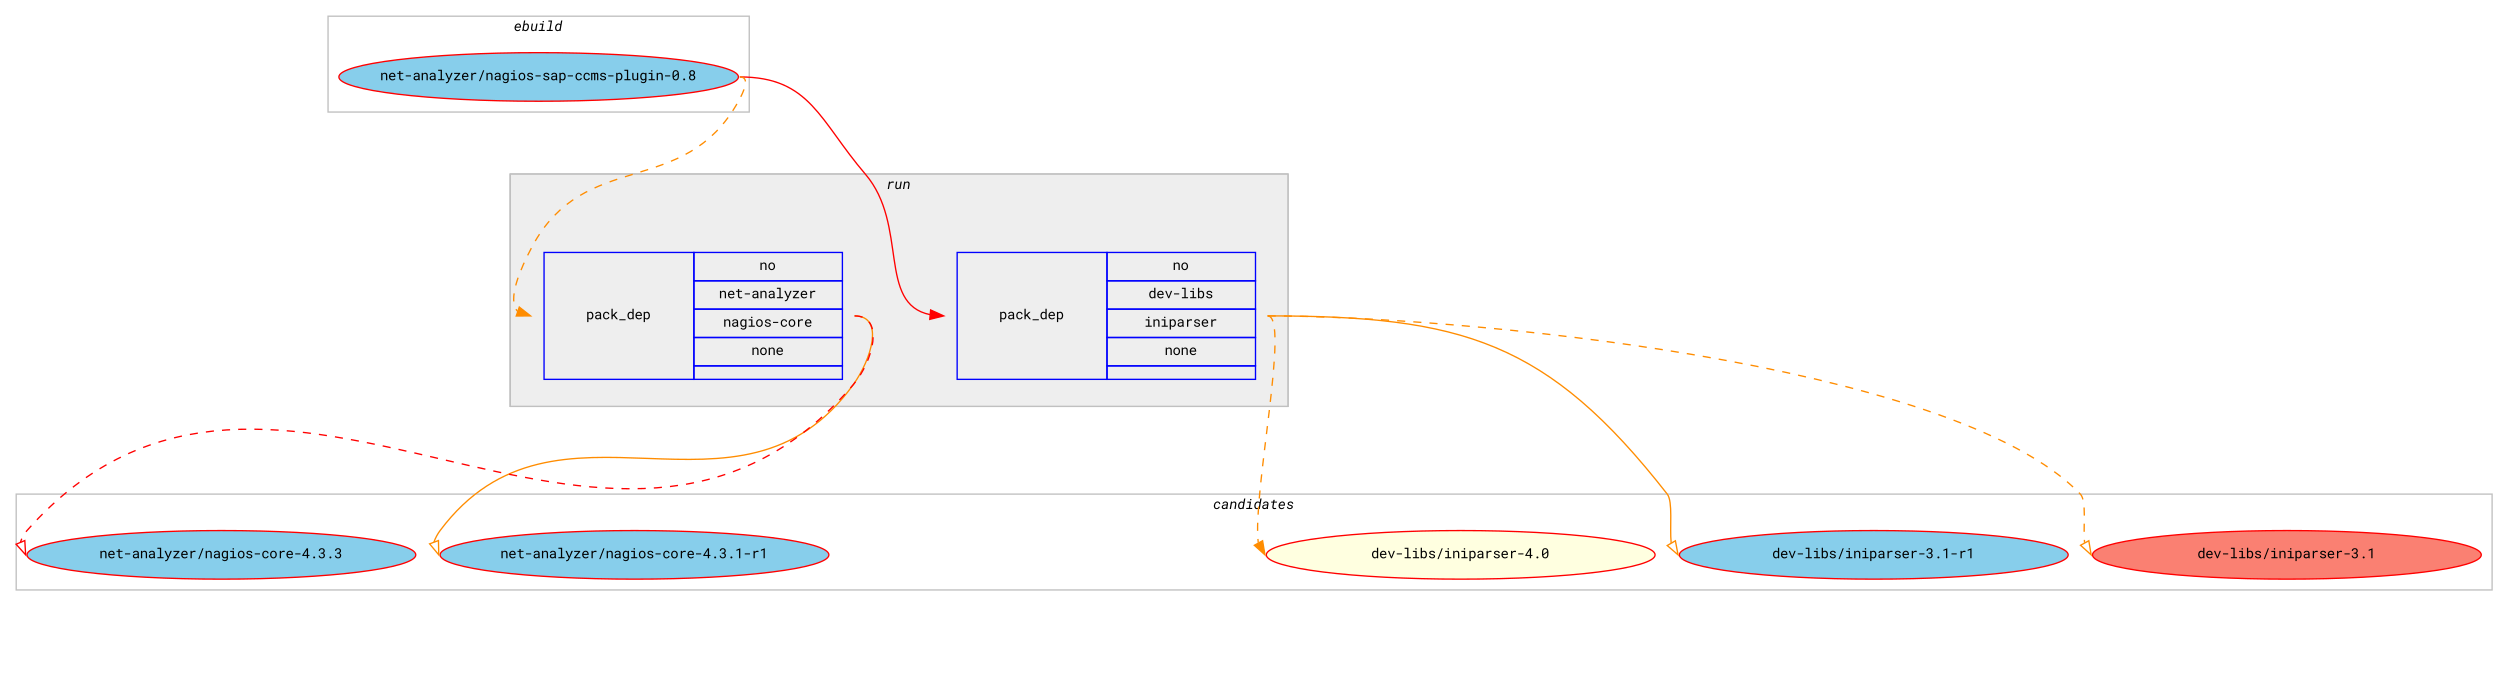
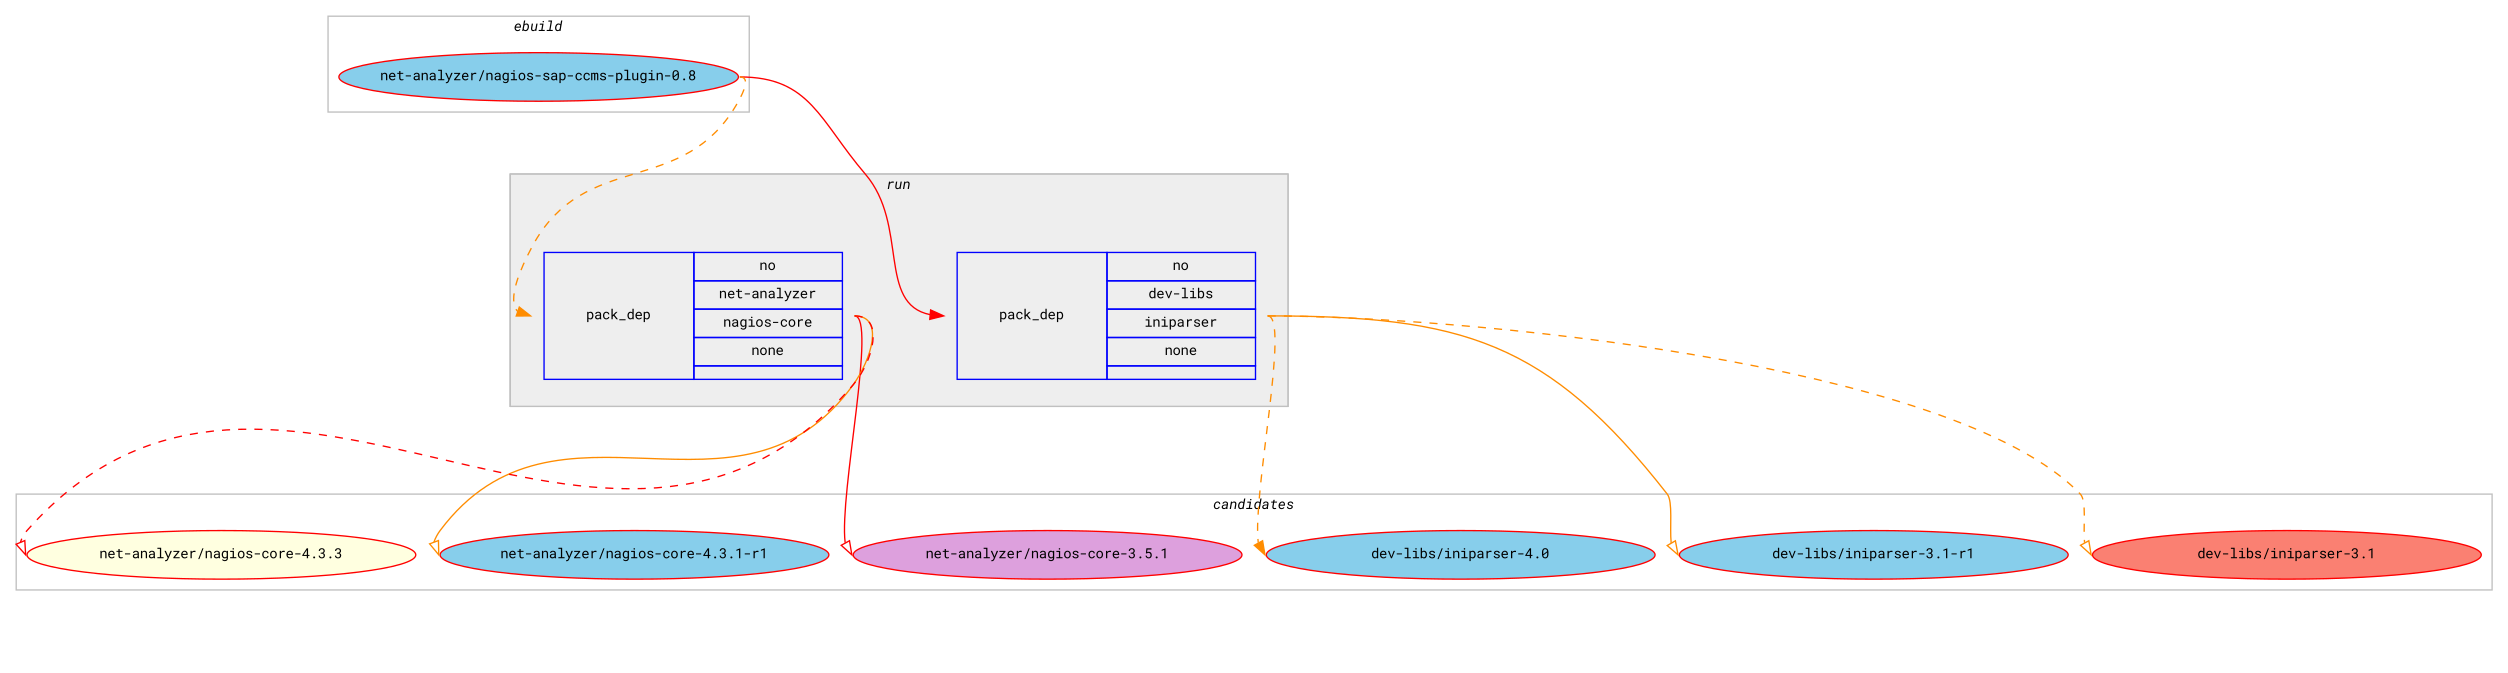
  digraph {
    compound=true
    concentrate=true
    fontname="Roboto Mono"
    fontsize=10
    newrank=true
    rankdir=TB
    ranksep=1.5
    node [color=red fillcolor=skyblue fontname="Roboto Mono" fontsize=10 style=filled]
    edge [arrowhead=onormal color=darkorange fontname="Roboto Mono" headport=w style=solid tailport=e weight=100]
    n1 [label="net-analyzer/nagios-sap-ccms-plugin-0.8" width=4]
    n2 [color=blue label=<<TABLE BORDER="0" CELLBORDER="1" CELLSPACING="0" CELLPADDING="4" WIDTH="220"><TR><TD ROWSPAN="6" CELLPADDING="30">pack_dep</TD></TR><TR><TD WIDTH="110">no</TD></TR><TR><TD>dev-libs</TD></TR><TR><TD>iniparser</TD></TR><TR><TD>none</TD></TR><TR><TD></TD></TR></TABLE>> shape=none fillcolor="" style=""]
    n3 [color=blue label=<<TABLE BORDER="0" CELLBORDER="1" CELLSPACING="0" CELLPADDING="4" WIDTH="220"><TR><TD ROWSPAN="6" CELLPADDING="30">pack_dep</TD></TR><TR><TD WIDTH="110">no</TD></TR><TR><TD>net-analyzer</TD></TR><TR><TD>nagios-core</TD></TR><TR><TD>none</TD></TR><TR><TD></TD></TR></TABLE>> shape=none fillcolor="" style=""]
    n4 [fillcolor=salmon label="dev-libs/iniparser-3.1" width=4]
    n5 [label="dev-libs/iniparser-3.1-r1" width=4]
-   n6 [fillcolor=lightyellow label="dev-libs/iniparser-4.0" width=4]
+   n6 [label="dev-libs/iniparser-4.0" width=4]
+   n7 [fillcolor=plum label="net-analyzer/nagios-core-3.5.1" width=4]
    n8 [label="net-analyzer/nagios-core-4.3.1-r1" width=4]
-   n9 [label="net-analyzer/nagios-core-4.3.3" width=4]
+   n9 [fillcolor=lightyellow label="net-analyzer/nagios-core-4.3.3" width=4]
    subgraph cluster_1 {
      color=gray
      label=<<i>ebuild</i>>
      rank=same
      n1
    }
    subgraph cluster_2 {
      color=gray
      label=<<i>dependencies</i>>
      subgraph cluster_3 {
        color=gray
        fillcolor="#eeeeee"
        label=<<i>compile and run</i>>
        style=filled
        subgraph sub_4 {
          color=gray
          fillcolor="#eeeeee"
          label=<<i>compile and run</i>>
          style=filled
          n2
        }
        subgraph sub_5 {
          color=gray
          fillcolor="#eeeeee"
          label=<<i>compile and run</i>>
          style=filled
          n3
        }
      }
      subgraph cluster_6 {
        color=gray
        fillcolor="#eeeeee"
        label=<<i>compile</i>>
        style=filled
      }
      subgraph cluster_7 {
        color=gray
        fillcolor="#eeeeee"
        label=<<i>run</i>>
        style=filled
      }
    }
    subgraph cluster_8 {
      color=gray
      label=<<i>candidates</i>>
      rank=same
      subgraph sub_9 {
        color=black
        label=<<i>candidates</i>>
        nodesep=1
        rank=same
        n4
        n5
        n6
      }
      subgraph sub_10 {
        color=black
        label=<<i>candidates</i>>
        nodesep=1
        rank=same
+       n7
        n8
        n9
      }
    }
    n1 -> n2 [arrowhead=normal color=red weight=20]
    n1 -> n3 [arrowhead=normal style=dashed weight=20]
    n2 -> n4 [style=dashed]
    n2 -> n5
    n2 -> n6 [arrowhead=normal style=dashed]
+   n3 -> n7 [color=red]
    n3 -> n8
    n3 -> n9 [color=red style=dashed]
  }
